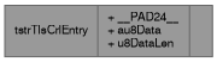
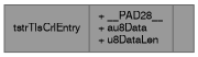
  digraph {
    rankdir=LR
-   n1 [color=gray40 fillcolor=grey60 fontcolor=black fontname=FreeSans fontsize=10 height=0.2 label="{tstrTlsCrlEntry\n|+ __PAD24__\l+ au8Data\l+ u8DataLen\l|}" shape=record style=filled width=0.4]
+   n1 [color=gray40 fillcolor=grey60 fontcolor=black fontname=FreeSans fontsize=10 height=0.2 label="{tstrTlsCrlEntry\n|+ __PAD28__\l+ au8Data\l+ u8DataLen\l|}" shape=record style=filled width=0.4]
  }
